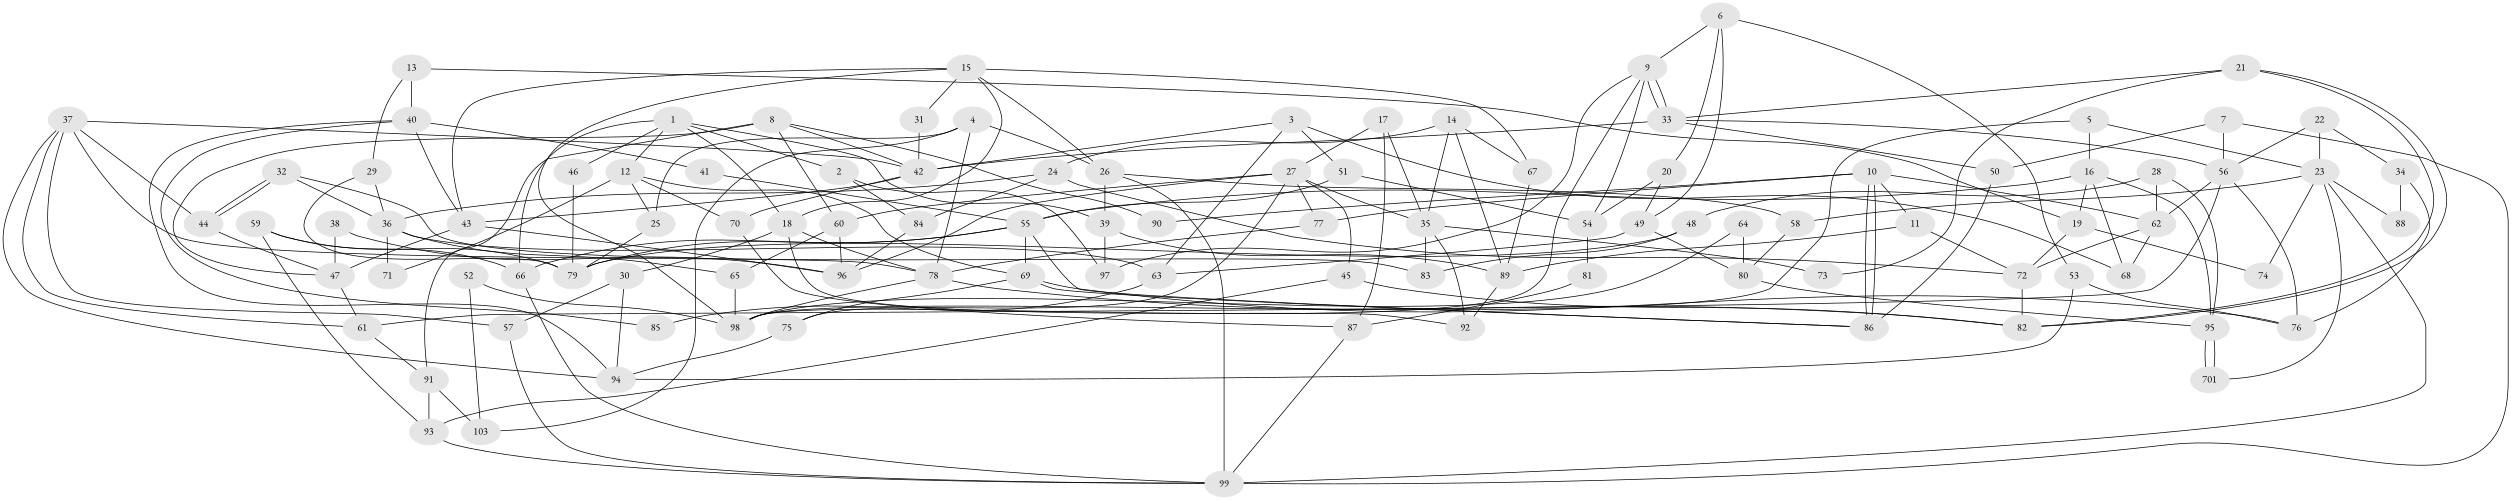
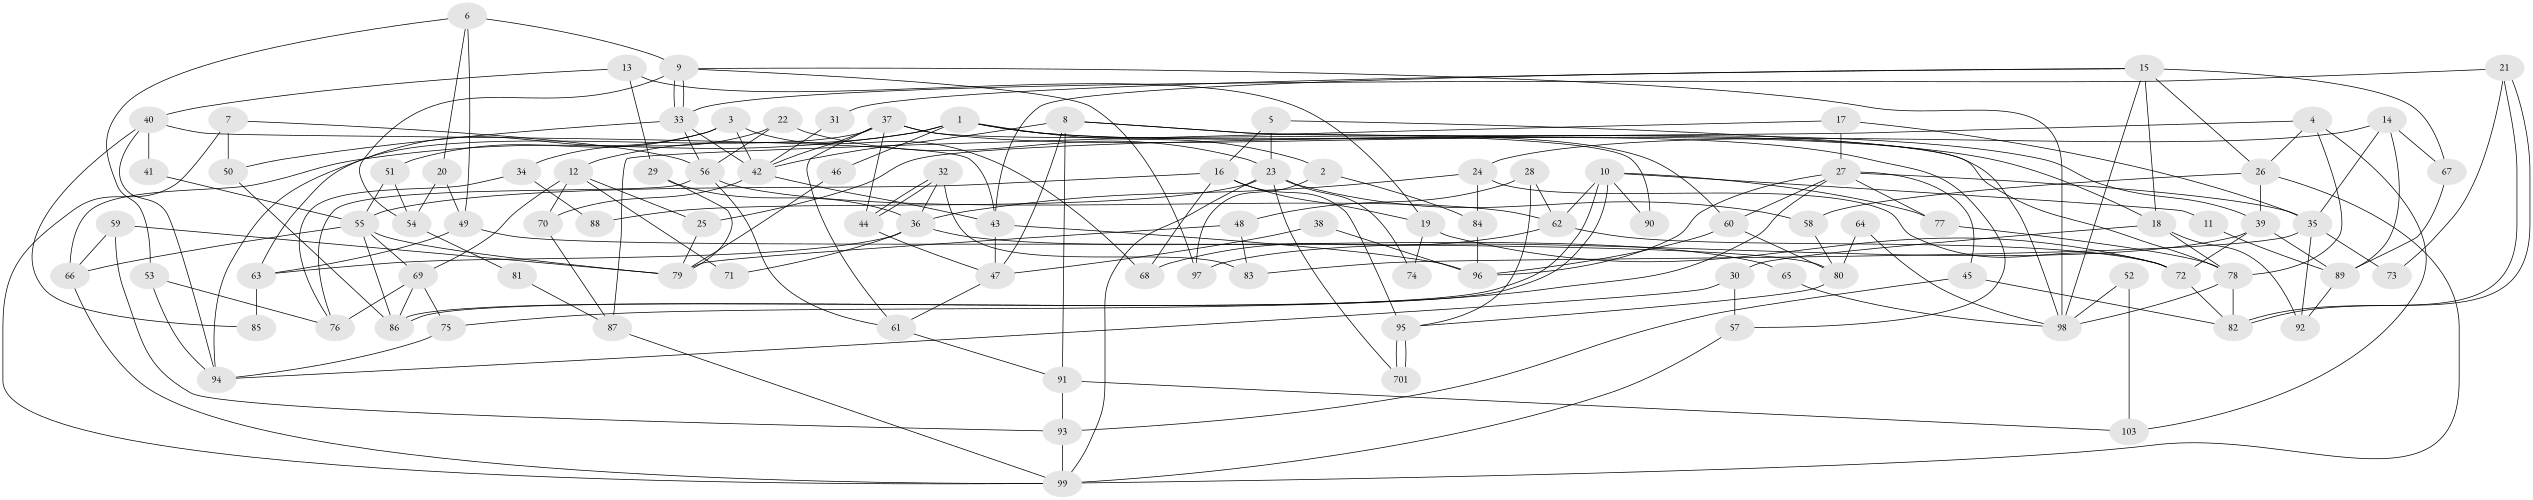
  graph {
    fontname="EB Garamond"
    node [color=gray90 fontname="EB Garamond" style=filled]
    edge [fontname="EB Garamond"]
    1
    2
    12
    18
    39
    46
    66
    84
    97
    25
    69
    70
    71
    78
    30
    92
    89
    72
    79
    99
    96
    3
    42
    51
    63
    68
    43
    54
    55
    85
    4
    26
    n33 [label=103]
    58
    98
    82
    5
    16
    23
    19
    95
    74
    88
    n44 [label=701]
    6
    9
    20
    49
    53
    33
    80
    94
    76
    7
    50
    56
    86
    62
    61
    8
    47
    60
    90
    91
    93
    81
    10
    11
    77
    75
    87
    13
    29
    40
    36
    41
    14
    24
    35
    67
    73
    83
    15
    31
    17
    27
    45
    57
    21
    22
    34
    65
    28
    48
    32
    44
    37
    38
    52
    59
    64
    1 -- 2
    1 -- 12
    1 -- 18
    1 -- 39
    1 -- 46
    1 -- 66
    2 -- 84
    2 -- 97
    12 -- 25
    12 -- 69
    12 -- 70
    12 -- 71
    18 -- 78
    18 -- 30
    18 -- 92
    39 -- 97
    39 -- 89
-   11 -- 72
+   39 -- 72
    46 -- 79
    66 -- 99
    84 -- 96
    25 -- 79
    69 -- 76
    69 -- 86
    69 -- 75
    70 -- 87
    78 -- 98
    78 -- 82
    30 -- 94
    30 -- 57
    89 -- 92
    72 -- 82
    3 -- 42
    3 -- 51
    3 -- 63
    3 -- 68
    42 -- 70
    42 -- 43
    51 -- 54
    51 -- 55
    63 -- 85
    43 -- 96
    43 -- 47
    54 -- 81
    55 -- 66
    55 -- 69
    55 -- 79
    55 -- 86
    4 -- 25
    4 -- 78
    4 -- 26
    4 -- n33
    26 -- 39
    26 -- 99
    26 -- 58
    58 -- 80
    5 -- 98
    5 -- 16
    5 -- 23
    16 -- 68
    16 -- 55
    16 -- 19
    16 -- 95
    23 -- 99
    23 -- 58
    23 -- 74
    23 -- 88
    23 -- n44
    19 -- 72
    19 -- 74
    95 -- n44
    95 -- n44
    6 -- 9
    6 -- 20
    6 -- 49
    6 -- 53
    9 -- 97
    9 -- 54
    9 -- 98
    9 -- 33
    9 -- 33
    20 -- 54
    20 -- 49
    49 -- 63
    49 -- 80
    53 -- 94
    53 -- 76
    33 -- 42
    33 -- 50
    33 -- 56
    80 -- 95
    7 -- 99
    7 -- 50
    7 -- 56
    50 -- 86
    56 -- 76
    56 -- 62
    56 -- 61
    62 -- 72
    62 -- 68
    61 -- 91
    8 -- 42
    8 -- 47
    8 -- 60
    8 -- 90
    8 -- 91
    47 -- 61
    60 -- 96
-   60 -- 65
+   60 -- 80
    91 -- n33
    91 -- 93
    93 -- 99
    81 -- 87
    10 -- 86
    10 -- 86
    10 -- 62
    10 -- 90
    10 -- 11
    10 -- 77
    11 -- 89
    77 -- 78
    75 -- 94
    87 -- 99
    13 -- 19
    13 -- 29
    13 -- 40
    29 -- 79
    29 -- 36
    40 -- 43
    40 -- 85
    40 -- 94
    40 -- 41
    36 -- 71
    36 -- 63
    36 -- 65
    41 -- 55
    14 -- 89
    14 -- 24
    14 -- 35
    14 -- 67
    24 -- 84
    24 -- 72
    24 -- 36
    35 -- 92
    35 -- 73
    35 -- 83
    67 -- 89
    15 -- 18
    15 -- 43
    15 -- 26
    15 -- 98
    15 -- 67
    15 -- 31
    31 -- 42
    17 -- 87
    17 -- 35
    17 -- 27
    27 -- 96
    27 -- 60
    27 -- 77
    27 -- 75
    27 -- 35
    27 -- 45
    45 -- 82
    45 -- 93
    57 -- 99
    21 -- 82
    21 -- 82
    21 -- 33
    21 -- 73
    22 -- 23
    22 -- 56
    22 -- 34
    34 -- 88
    34 -- 76
    65 -- 98
    28 -- 95
    28 -- 62
    28 -- 48
    48 -- 79
    48 -- 83
    32 -- 36
    32 -- 83
    32 -- 44
    32 -- 44
    44 -- 47
    37 -- 78
    37 -- 42
    37 -- 94
    37 -- 61
    37 -- 57
    37 -- 44
    38 -- 96
    38 -- 47
    52 -- n33
    52 -- 98
    59 -- 66
    59 -- 79
    59 -- 93
    64 -- 98
    64 -- 80
  }
